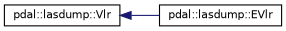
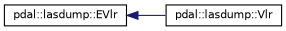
  digraph {
    rankdir=LR
    node [color=black fillcolor=white fontname=Helvetica fontsize=10 shape=record style=filled]
    n1 [height=0.2 label="pdal::lasdump::Vlr" width=0.4]
    n2 [height=0.2 label="pdal::lasdump::EVlr" width=0.4]
-   n1 -> n2 [color=midnightblue dir=back fontname=Helvetica fontsize=10 labelfontname=Helvetica labelfontsize=10 style=solid]
+   n2 -> n1 [color=midnightblue dir=back fontname=Helvetica fontsize=10 labelfontname=Helvetica labelfontsize=10 style=solid]
  }
